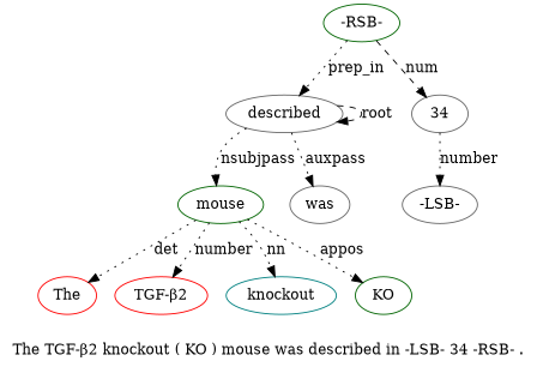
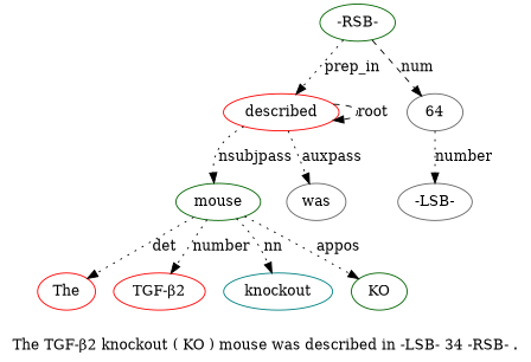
  digraph {
    label="The TGF-β2 knockout ( KO ) mouse was described in -LSB- 34 -RSB- ."
    node [color=darkgreen fillcolor=white style=filled]
    edge [style=dotted]
    n1 [label=mouse]
    n2 [color=red label=The]
    n3 [color=red label="TGF-β2"]
    n4 [color=teal label=knockout]
    n5 [label=KO]
-   n6 [color=gray40 label=described]
+   n6 [color=red label=described]
    n7 [color=gray40 label=was]
    n8 [label="-RSB-"]
-   n9 [color=gray40 label=34]
+   n9 [color=gray40 label=64]
    n10 [color=gray40 label="-LSB-"]
    n1 -> n2 [label=det]
    n1 -> n3 [label=number]
    n1 -> n4 [label=nn]
    n1 -> n5 [label=appos]
    n6 -> n1 [label=nsubjpass]
    n6 -> n6 [label=root style=dashed]
    n6 -> n7 [label=auxpass]
    n8 -> n6 [label=prep_in]
    n8 -> n9 [label=num style=dashed]
    n9 -> n10 [label=number]
  }
